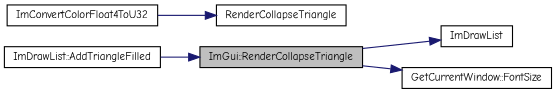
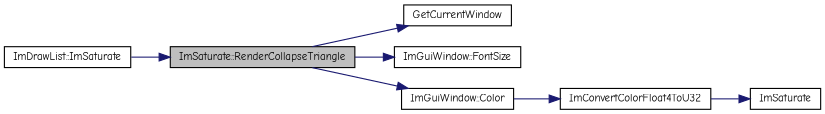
  digraph {
    fontname="Comic Neue"
    rankdir=LR
    node [color=black fillcolor=white fontname="Comic Neue" fontsize=10 shape=record style=filled]
    edge [color=midnightblue fontname="Comic Neue" fontsize=10 labelfontname=Helvetica labelfontsize=10 style=solid]
-   n1 [fillcolor=grey75 fontcolor=black height=0.2 label="ImGui::RenderCollapseTriangle" width=0.4]
-   n2 [height=0.2 label=ImDrawList width=0.4]
-   n3 [height=0.2 label="GetCurrentWindow::FontSize" width=0.4]
-   n5 [height=0.2 label="ImDrawList::AddTriangleFilled" width=0.4]
+   n1 [fillcolor=grey75 fontcolor=black height=0.2 label="ImSaturate::RenderCollapseTriangle" width=0.4]
+   n2 [height=0.2 label=GetCurrentWindow width=0.4]
+   n3 [height=0.2 label="ImGuiWindow::FontSize" width=0.4]
+   n4 [height=0.2 label="ImGuiWindow::Color" width=0.4]
+   n5 [height=0.2 label="ImDrawList::ImSaturate" width=0.4]
    n6 [height=0.2 label=ImConvertColorFloat4ToU32 width=0.4]
-   n7 [height=0.2 label=RenderCollapseTriangle width=0.4]
+   n7 [height=0.2 label=ImSaturate width=0.4]
    n1 -> n2
    n1 -> n3
+   n1 -> n4
+   n4 -> n6
    n5 -> n1
    n6 -> n7
  }
